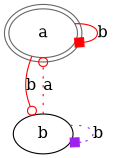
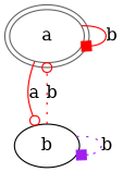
  digraph {
    edge [color=red style=solid arrowhead=box]
    a [peripheries=2 color=gray40]
    b [color=black]
    a -> a [label=b]
-   a -> b [label=b arrowhead=odot]
-   b -> a [label=a style=dotted arrowhead=odot]
+   a -> b [label=a arrowhead=odot]
+   b -> a [label=b style=dotted arrowhead=odot]
    b -> b [label=b color=purple style=dotted]
  }
